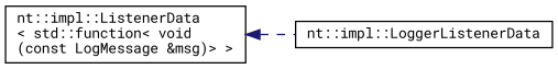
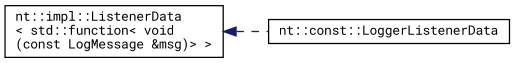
  digraph {
    rankdir=LR
    fontname="Roboto Mono"
    node [color=black fillcolor=white fontname="Roboto Mono" fontsize=10 shape=record style=filled]
    n1 [height=0.2 label="nt::impl::ListenerData\l\< std::function\< void\l(const LogMessage &msg)\> \>" width=0.4]
-   n2 [height=0.2 label="nt::impl::LoggerListenerData" width=0.4]
+   n2 [height=0.2 label="nt::const::LoggerListenerData" width=0.4]
    n1 -> n2 [color=midnightblue dir=back fontname="Roboto Mono" fontsize=10 labelfontname=Helvetica labelfontsize=10 style=dashed]
  }
